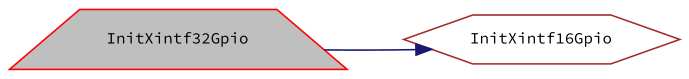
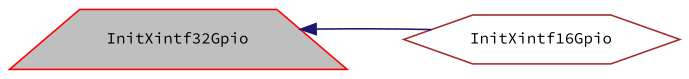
  digraph {
    rankdir=LR
    fontname="Source Code Pro"
    node [fontname="Source Code Pro" fontsize=10 style=filled]
    n1 [color=red fillcolor=grey75 fontcolor=black height=0.2 label=InitXintf32Gpio shape=trapezium width=0.4]
    n2 [color=brown fillcolor=white height=0.2 label=InitXintf16Gpio shape=hexagon width=0.4]
-   n1 -> n2 [color=midnightblue fontname="Source Code Pro" fontsize=10 labelfontname=Helvetica labelfontsize=10 style=solid]
+   n2 -> n1 [color=midnightblue fontname="Source Code Pro" fontsize=10 labelfontname=Helvetica labelfontsize=10 style=solid]
  }
